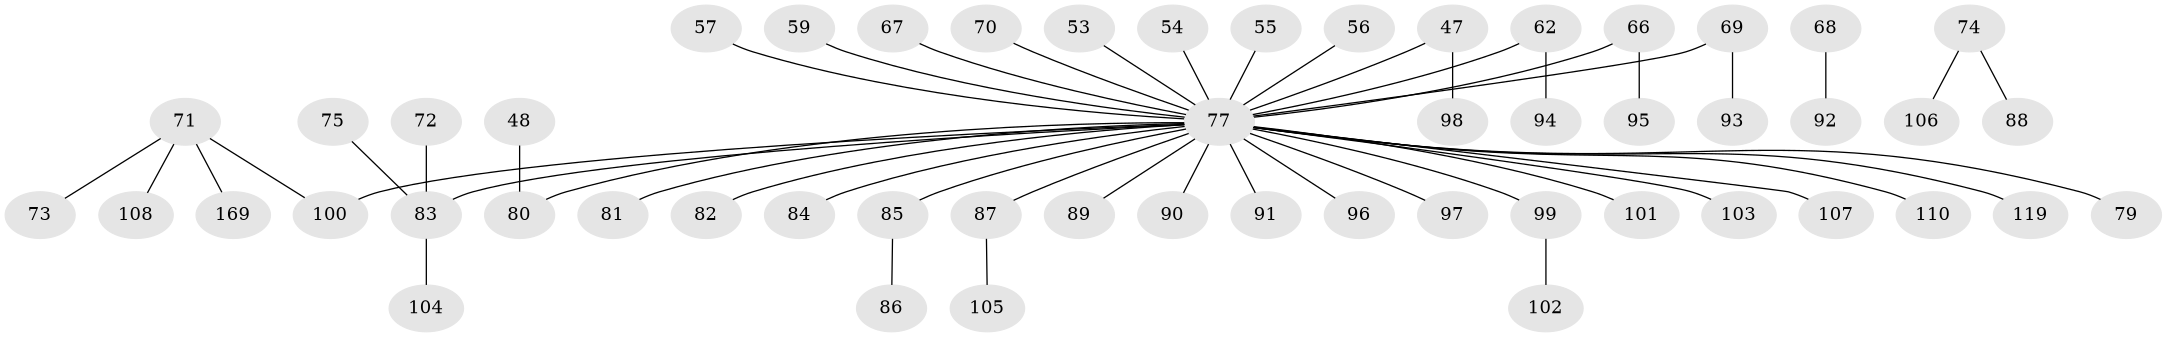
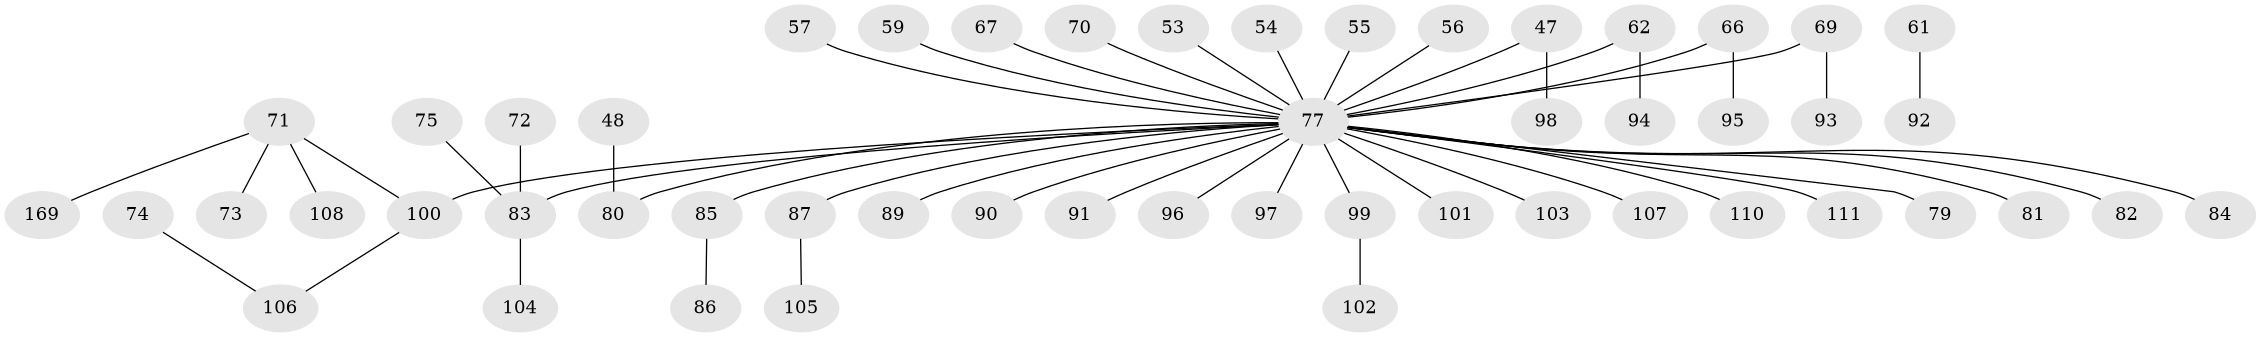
  graph {
    node [color=gray90 style=filled]
    77 [super="+36+19+63+2+13+14+15+16+17+18+23+24+28+40+29+31+34+39+41+42+44+64+45+46+48+50+49+52+51"]
    100 [super="+35+20+65"]
    83 [super="+32"]
    79
    80 [super="+68"]
    81
    82
    84
    85
    87
    89
    90
    91
    96
    97
    99 [super="+10"]
    101
    103
    107
    110
-   111 [label=119]
+   111
    47
    98
    53
    54
    55
    56
    57
    59
-   61 [label=68]
+   61
    92
    62
    94
    66
    95
    67
    69
    93
    70
    71 [super="+58"]
    73
    108
    n43 [label=169]
    106
    104
    72
    74
-   88
    75
    86
    105
    102
    n53 [label=48]
    77 -- 100
    77 -- 83
    77 -- 79
    77 -- 80
    77 -- 81
    77 -- 82
    77 -- 84
    77 -- 85
    77 -- 87
    77 -- 89
    77 -- 90
    77 -- 91
    77 -- 96
    77 -- 97
    77 -- 99
    77 -- 101
    77 -- 103
    77 -- 107
    77 -- 110
    77 -- 111
+   100 -- 106
    83 -- 104
    85 -- 86
    87 -- 105
    99 -- 102
    47 -- 77
    47 -- 98
    53 -- 77
    54 -- 77
    55 -- 77
    56 -- 77
    57 -- 77
    59 -- 77
    61 -- 92
    62 -- 77
    62 -- 94
    66 -- 77
    66 -- 95
    67 -- 77
    69 -- 77
    69 -- 93
    70 -- 77
    71 -- 100
    71 -- 73
    71 -- 108
    71 -- n43
    72 -- 83
    74 -- 106
-   74 -- 88
    75 -- 83
    n53 -- 80
  }
